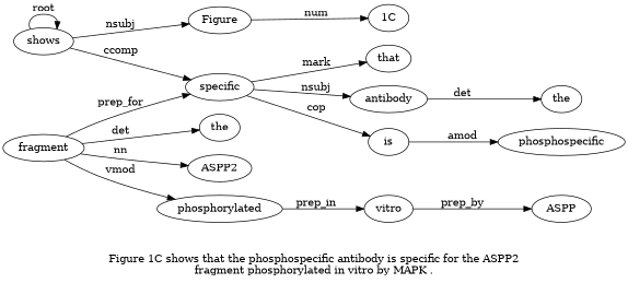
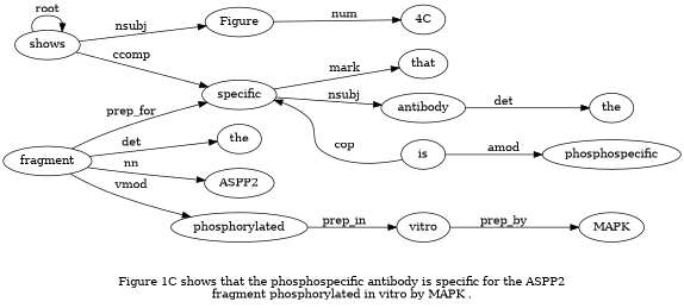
  digraph {
    label="Figure 1C shows that the phosphospecific antibody is specific for the ASPP2\nfragment phosphorylated in vitro by MAPK ."
    rankdir=LR
    node [fillcolor=white style=filled]
    n1 [label=shows]
    n2 [label=Figure]
    n3 [label=specific]
-   n4 [label="1C"]
+   n4 [label="4C"]
    n5 [label=that]
    n6 [label=antibody]
    n7 [label=is]
    n8 [label=the]
    n9 [label=phosphospecific]
    n10 [label=fragment]
    n11 [label=the]
    n12 [label=ASPP2]
    n13 [label=phosphorylated]
    n14 [label=vitro]
-   n15 [label=ASPP]
+   n15 [label=MAPK]
    n1 -> n1 [label=root]
    n1 -> n2 [label=nsubj]
    n1 -> n3 [label=ccomp]
    n2 -> n4 [label=num]
    n3 -> n5 [label=mark]
    n3 -> n6 [label=nsubj]
-   n3 -> n7 [label=cop]
+   n7 -> n3 [label=cop]
    n6 -> n8 [label=det]
    n7 -> n9 [label=amod]
    n10 -> n3 [label=prep_for]
    n10 -> n11 [label=det]
    n10 -> n12 [label=nn]
    n10 -> n13 [label=vmod]
    n13 -> n14 [label=prep_in]
    n14 -> n15 [label=prep_by]
  }
